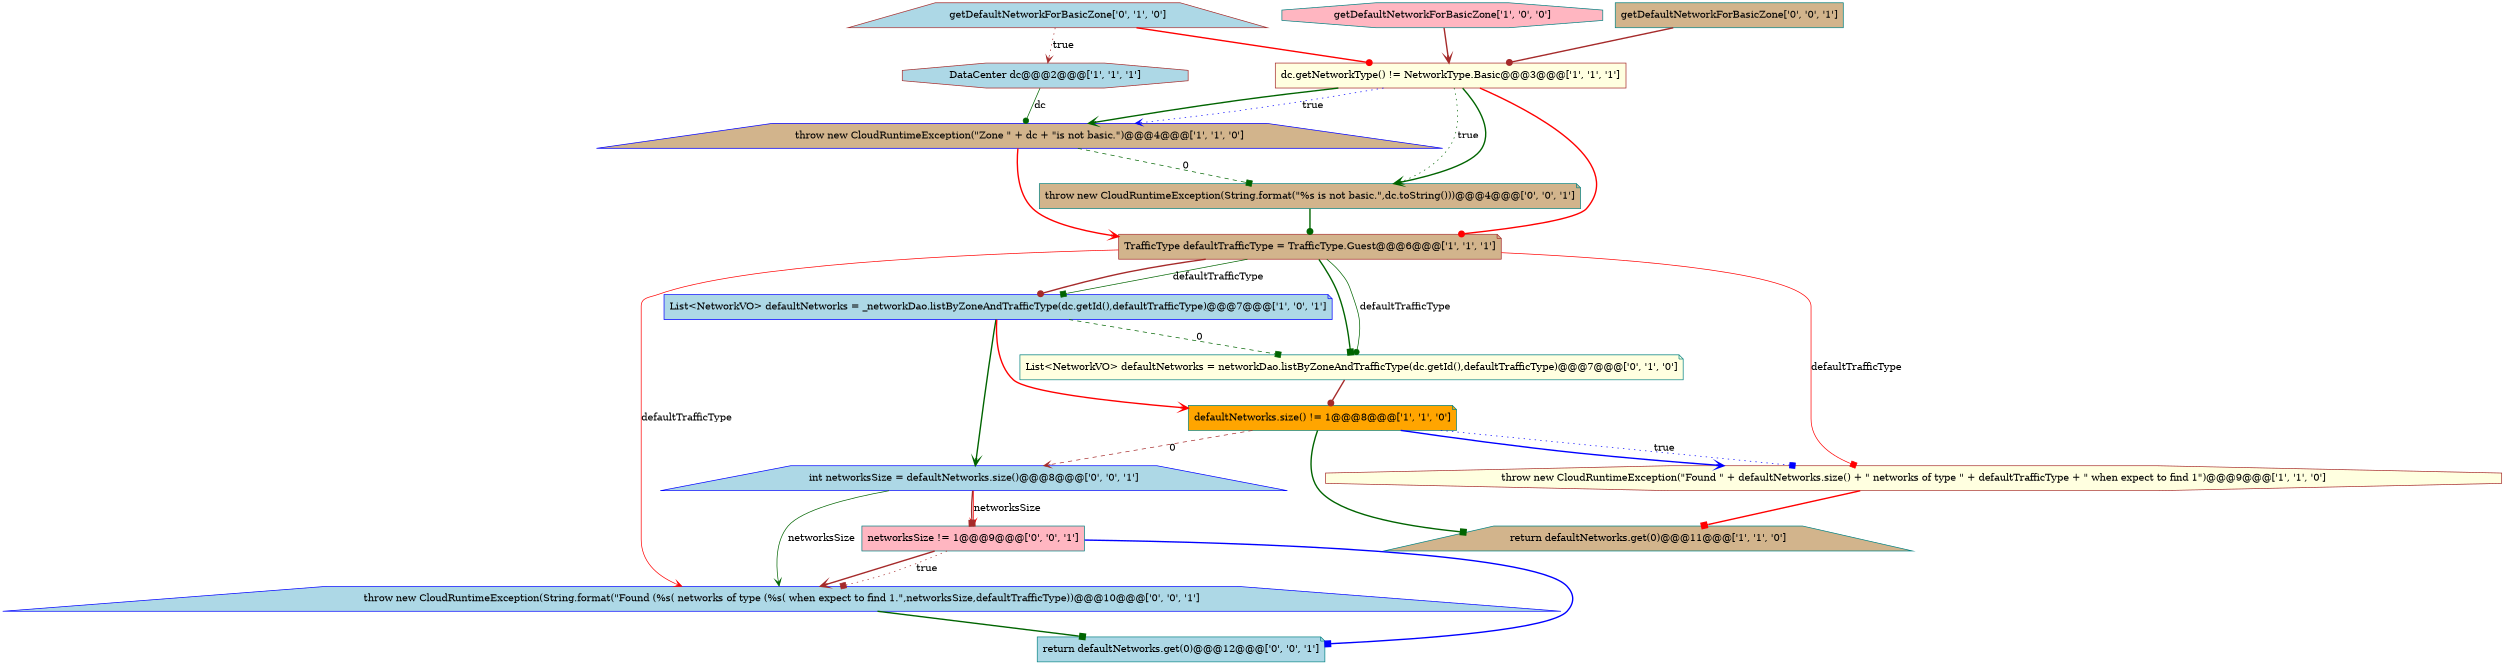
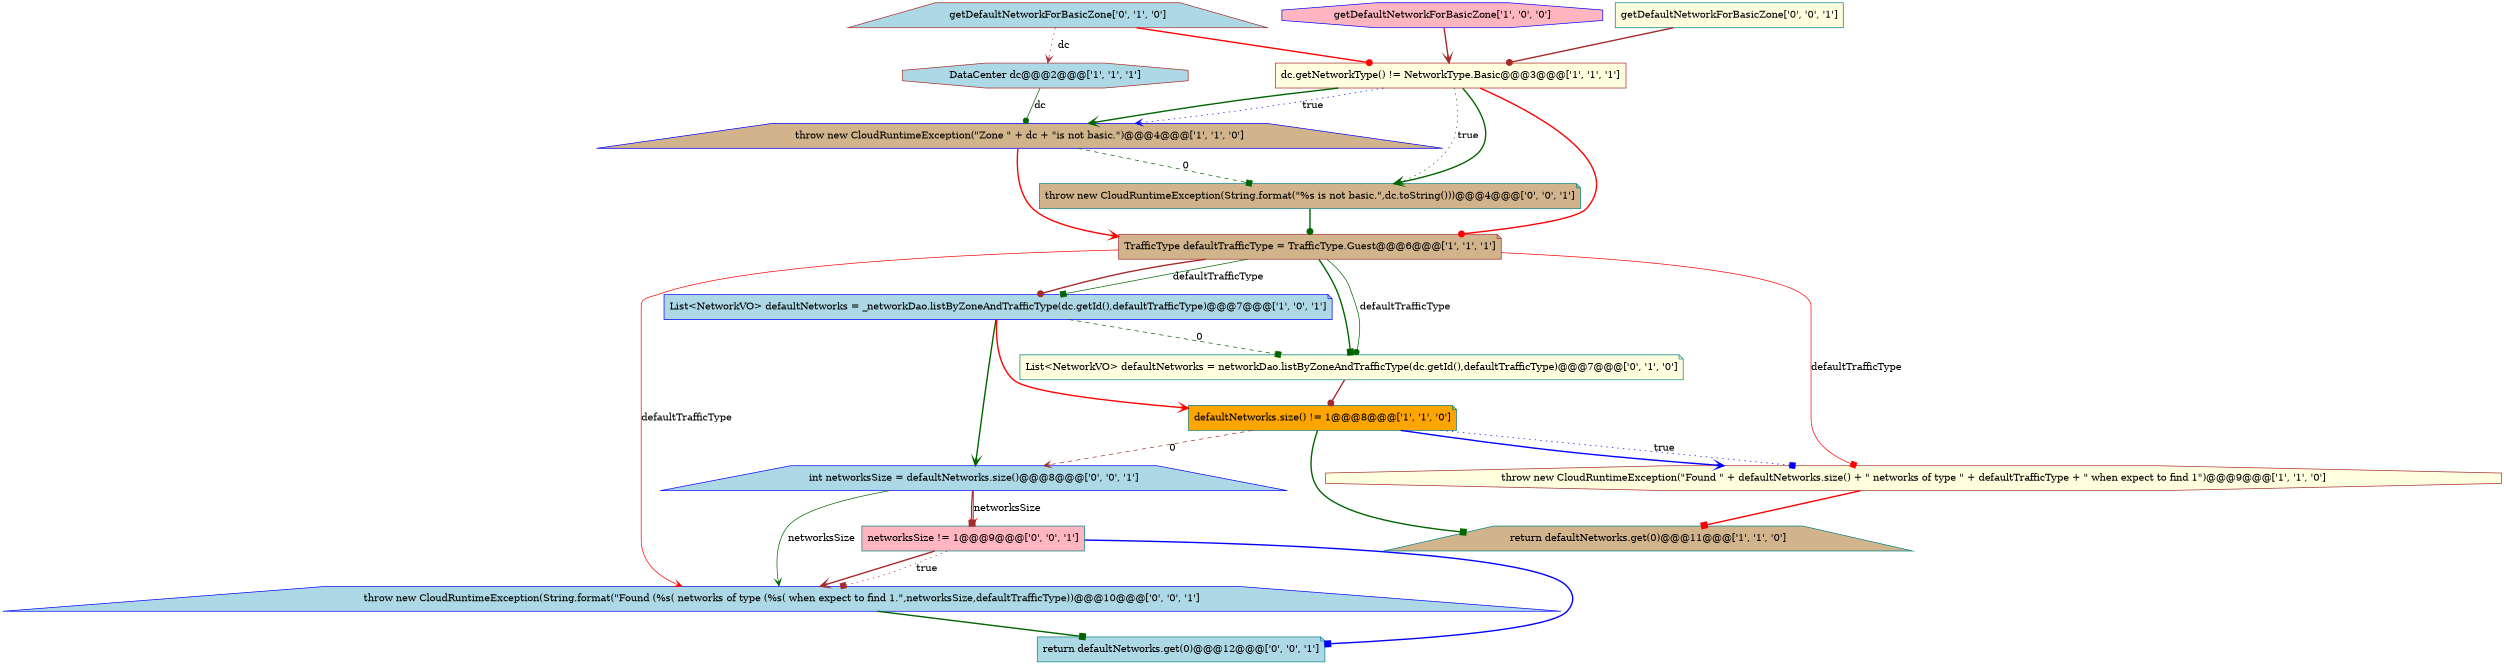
  digraph {
    node [color=teal fillcolor=lightblue shape=note style=filled]
    edge [arrowhead=vee color=darkgreen style=bold]
    n1 [color=brown fillcolor=tan label="TrafficType defaultTrafficType = TrafficType.Guest@@@6@@@['1', '1', '1']"]
    n2 [color=blue label="List<NetworkVO> defaultNetworks = _networkDao.listByZoneAndTrafficType(dc.getId(),defaultTrafficType)@@@7@@@['1', '0', '1']"]
    n3 [color=blue label="throw new CloudRuntimeException(String.format(\"Found (%s( networks of type (%s( when expect to find 1.\",networksSize,defaultTrafficType))@@@10@@@['0', '0', '1']" shape=trapezium]
    n4 [color=brown fillcolor=lightyellow label="throw new CloudRuntimeException(\"Found \" + defaultNetworks.size() + \" networks of type \" + defaultTrafficType + \" when expect to find 1\")@@@9@@@['1', '1', '0']" shape=octagon]
    n5 [fillcolor=lightyellow label="List<NetworkVO> defaultNetworks = networkDao.listByZoneAndTrafficType(dc.getId(),defaultTrafficType)@@@7@@@['0', '1', '0']"]
    n6 [color=blue label="int networksSize = defaultNetworks.size()@@@8@@@['0', '0', '1']" shape=trapezium]
    n7 [fillcolor=orange label="defaultNetworks.size() != 1@@@8@@@['1', '1', '0']"]
    n8 [label="return defaultNetworks.get(0)@@@12@@@['0', '0', '1']"]
    n9 [fillcolor=tan label="return defaultNetworks.get(0)@@@11@@@['1', '1', '0']" shape=trapezium]
    n10 [fillcolor=lightpink label="networksSize != 1@@@9@@@['0', '0', '1']" shape=box]
    n11 [color=blue fillcolor=tan label="throw new CloudRuntimeException(\"Zone \" + dc + \"is not basic.\")@@@4@@@['1', '1', '0']" shape=trapezium]
    n12 [fillcolor=tan label="throw new CloudRuntimeException(String.format(\"%s is not basic.\",dc.toString()))@@@4@@@['0', '0', '1']"]
    n13 [color=brown label="getDefaultNetworkForBasicZone['0', '1', '0']" shape=trapezium]
    n14 [color=brown label="DataCenter dc@@@2@@@['1', '1', '1']" shape=octagon]
    n15 [color=brown fillcolor=lightyellow label="dc.getNetworkType() != NetworkType.Basic@@@3@@@['1', '1', '1']" shape=box]
-   n16 [fillcolor=lightpink label="getDefaultNetworkForBasicZone['1', '0', '0']" shape=octagon]
-   n17 [fillcolor=tan label="getDefaultNetworkForBasicZone['0', '0', '1']" shape=box]
+   n16 [color=blue fillcolor=lightpink label="getDefaultNetworkForBasicZone['1', '0', '0']" shape=octagon]
+   n17 [fillcolor=lightyellow label="getDefaultNetworkForBasicZone['0', '0', '1']" shape=box]
    n1 -> n2 [arrowhead=dot color=brown]
    n1 -> n2 [arrowhead=box label=defaultTrafficType style=solid]
    n1 -> n3 [color=red label=defaultTrafficType style=solid]
    n1 -> n4 [arrowhead=box color=red label=defaultTrafficType style=solid]
    n1 -> n5 [arrowhead=box]
    n1 -> n5 [arrowhead=dot label=defaultTrafficType style=solid]
    n2 -> n5 [arrowhead=box label=0 style=dashed]
    n2 -> n6
    n2 -> n7 [color=red]
    n3 -> n8 [arrowhead=box]
    n4 -> n9 [arrowhead=box color=red]
    n5 -> n7 [arrowhead=dot color=brown]
    n6 -> n3 [label=networksSize style=solid]
    n6 -> n10 [color=red label=networksSize style=solid]
    n6 -> n10 [arrowhead=box color=brown]
    n7 -> n4 [arrowhead=box color=blue label=true style=dotted]
    n7 -> n4 [color=blue]
    n7 -> n6 [color=brown label=0 style=dashed]
    n7 -> n9 [arrowhead=box]
    n10 -> n3 [color=brown]
    n10 -> n3 [arrowhead=box color=brown label=true style=dotted]
    n10 -> n8 [arrowhead=box color=blue]
    n11 -> n1 [color=red]
    n11 -> n12 [arrowhead=box label=0 style=dashed]
    n12 -> n1 [arrowhead=dot]
-   n13 -> n14 [color=brown label=true style=dotted]
+   n13 -> n14 [color=brown label=dc style=dotted]
    n13 -> n15 [arrowhead=dot color=red]
    n14 -> n11 [arrowhead=dot label=dc style=solid]
    n15 -> n1 [arrowhead=dot color=red]
    n15 -> n11 [color=blue label=true style=dotted]
    n15 -> n11
    n15 -> n12 [label=true style=dotted]
    n15 -> n12
    n16 -> n15 [color=brown]
    n17 -> n15 [arrowhead=dot color=brown]
  }
